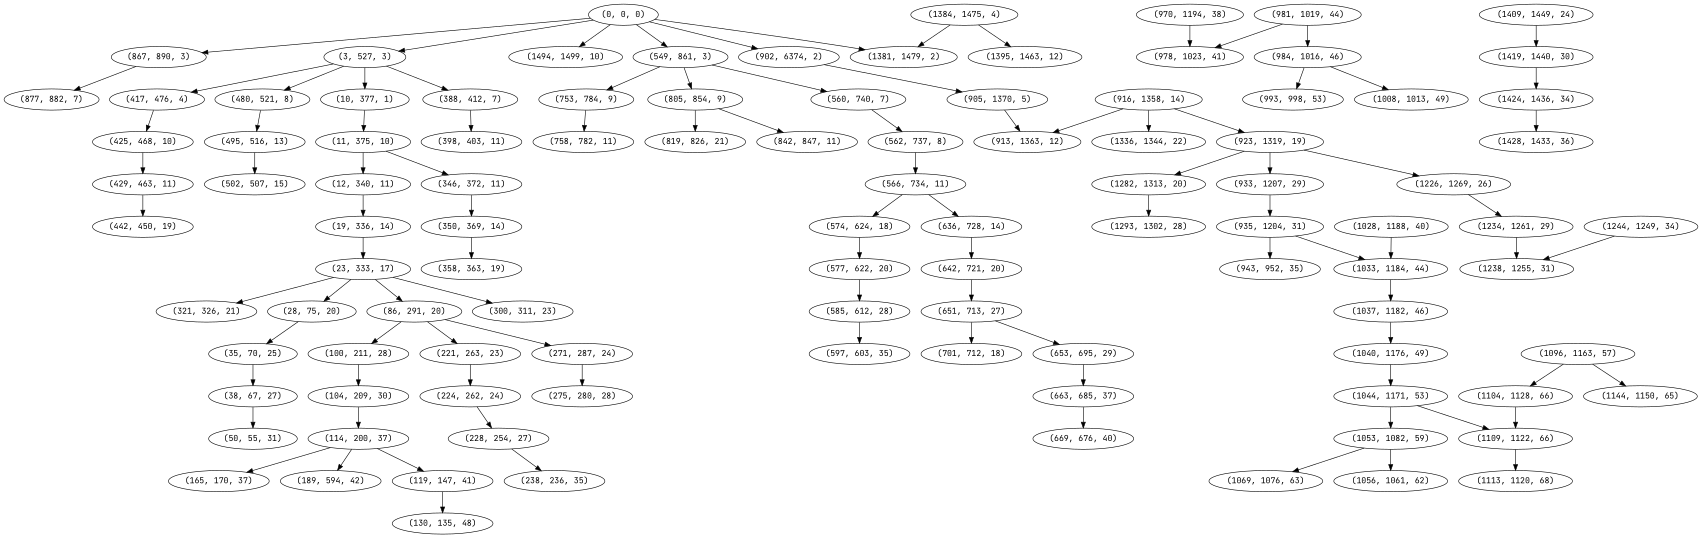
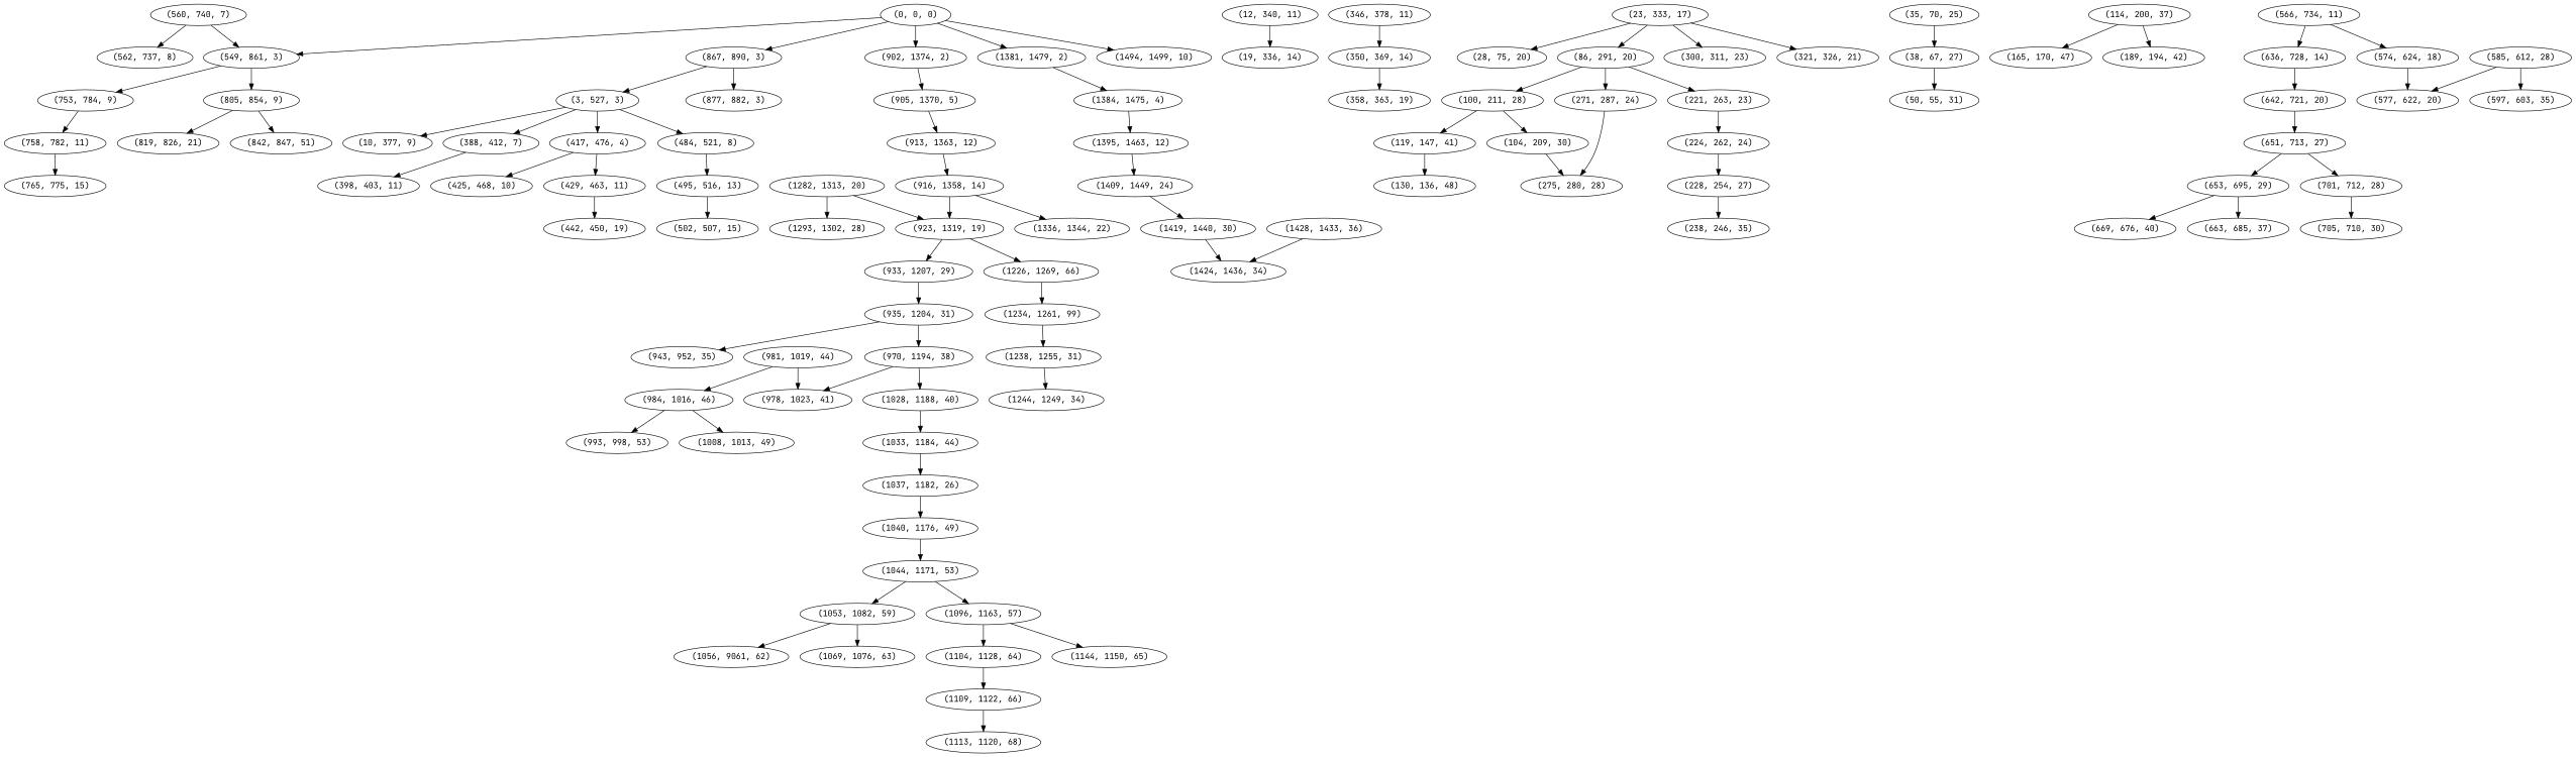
  digraph {
    fontname="JetBrains Mono"
    node [fontname="JetBrains Mono"]
    edge [fontname="JetBrains Mono"]
    "(0, 0, 0)"
    "(3, 527, 3)"
    "(549, 861, 3)"
    "(867, 890, 3)"
-   "(902, 1374, 2)" [label="(902, 6374, 2)"]
+   "(902, 1374, 2)"
    "(1381, 1479, 2)"
    "(1494, 1499, 10)"
-   "(10, 377, 9)" [label="(10, 377, 1)"]
+   "(10, 377, 9)"
    "(388, 412, 7)"
    "(417, 476, 4)"
-   "(484, 521, 8)" [label="(480, 521, 8)"]
+   "(484, 521, 8)"
    "(560, 740, 7)"
    "(753, 784, 9)"
    "(805, 854, 9)"
-   "(877, 882, 7)"
+   "(877, 882, 7)" [label="(877, 882, 3)"]
    "(905, 1370, 5)"
    "(1384, 1475, 4)"
-   "(11, 375, 10)"
    "(398, 403, 11)"
    "(425, 468, 10)"
    "(495, 516, 13)"
    "(12, 340, 11)"
-   "(346, 372, 11)"
+   "(346, 372, 11)" [label="(346, 378, 11)"]
    "(19, 336, 14)"
    "(350, 369, 14)"
    "(23, 333, 17)"
    "(28, 75, 20)"
    "(86, 291, 20)"
    "(300, 311, 23)"
    "(321, 326, 21)"
    "(35, 70, 25)"
    "(100, 211, 28)"
    "(221, 263, 23)"
    "(271, 287, 24)"
    "(38, 67, 27)"
    "(50, 55, 31)"
    "(104, 209, 30)"
    "(224, 262, 24)"
    "(275, 280, 28)"
    "(114, 200, 37)"
    "(119, 147, 41)"
-   "(165, 170, 47)" [label="(165, 170, 37)"]
-   "(189, 194, 42)" [label="(189, 594, 42)"]
-   "(130, 135, 48)"
+   "(165, 170, 47)"
+   "(189, 194, 42)"
+   "(130, 135, 48)" [label="(130, 136, 48)"]
    "(228, 254, 27)"
-   "(238, 246, 35)" [label="(238, 236, 35)"]
+   "(238, 246, 35)"
    "(358, 363, 19)"
    "(429, 463, 11)"
    "(442, 450, 19)"
    "(502, 507, 15)"
    "(562, 737, 8)"
    "(758, 782, 11)"
    "(819, 826, 21)"
-   "(842, 847, 11)"
+   "(842, 847, 11)" [label="(842, 847, 51)"]
    "(566, 734, 11)"
    "(574, 624, 18)"
    "(636, 728, 14)"
    "(577, 622, 20)"
    "(642, 721, 20)"
    "(585, 612, 28)"
    "(597, 603, 35)"
    "(651, 713, 27)"
    "(653, 695, 29)"
-   "(701, 712, 28)" [label="(701, 712, 18)"]
+   "(701, 712, 28)"
    "(663, 685, 37)"
+   "(705, 710, 30)"
    "(669, 676, 40)"
+   "(765, 775, 15)"
    "(913, 1363, 12)"
    "(916, 1358, 14)"
    "(923, 1319, 19)"
    "(1336, 1344, 22)"
    "(933, 1207, 29)"
-   "(1226, 1269, 26)"
+   "(1226, 1269, 26)" [label="(1226, 1269, 66)"]
    "(1282, 1313, 20)"
    "(935, 1204, 31)"
-   "(1234, 1261, 29)"
+   "(1234, 1261, 29)" [label="(1234, 1261, 99)"]
    "(1293, 1302, 28)"
    "(943, 952, 35)"
    "(970, 1194, 38)"
    "(978, 1023, 41)"
    "(1028, 1188, 40)"
    "(1033, 1184, 44)"
    "(981, 1019, 44)"
    "(984, 1016, 46)"
    "(993, 998, 53)"
    "(1008, 1013, 49)"
-   "(1037, 1182, 46)"
+   "(1037, 1182, 46)" [label="(1037, 1182, 26)"]
    "(1040, 1176, 49)"
    "(1044, 1171, 53)"
    "(1053, 1082, 59)"
    "(1096, 1163, 57)"
-   "(1056, 1061, 62)"
+   "(1056, 1061, 62)" [label="(1056, 9061, 62)"]
    "(1069, 1076, 63)"
-   "(1104, 1128, 64)" [label="(1104, 1128, 66)"]
+   "(1104, 1128, 64)"
    "(1144, 1150, 65)"
    "(1109, 1122, 66)"
    "(1113, 1120, 68)"
    "(1238, 1255, 31)"
    "(1244, 1249, 34)"
    "(1395, 1463, 12)"
    "(1409, 1449, 24)"
    "(1419, 1440, 30)"
    "(1424, 1436, 34)"
    "(1428, 1433, 36)"
-   "(0, 0, 0)" -> "(3, 527, 3)"
+   "(867, 890, 3)" -> "(3, 527, 3)"
    "(0, 0, 0)" -> "(549, 861, 3)"
    "(0, 0, 0)" -> "(867, 890, 3)"
    "(0, 0, 0)" -> "(902, 1374, 2)"
    "(0, 0, 0)" -> "(1381, 1479, 2)"
    "(0, 0, 0)" -> "(1494, 1499, 10)"
    "(3, 527, 3)" -> "(10, 377, 9)"
    "(3, 527, 3)" -> "(388, 412, 7)"
    "(3, 527, 3)" -> "(417, 476, 4)"
    "(3, 527, 3)" -> "(484, 521, 8)"
-   "(549, 861, 3)" -> "(560, 740, 7)"
+   "(560, 740, 7)" -> "(549, 861, 3)"
    "(549, 861, 3)" -> "(753, 784, 9)"
    "(549, 861, 3)" -> "(805, 854, 9)"
    "(867, 890, 3)" -> "(877, 882, 7)"
    "(902, 1374, 2)" -> "(905, 1370, 5)"
-   "(1384, 1475, 4)" -> "(1381, 1479, 2)"
-   "(10, 377, 9)" -> "(11, 375, 10)"
+   "(1381, 1479, 2)" -> "(1384, 1475, 4)"
    "(388, 412, 7)" -> "(398, 403, 11)"
    "(417, 476, 4)" -> "(425, 468, 10)"
    "(484, 521, 8)" -> "(495, 516, 13)"
    "(560, 740, 7)" -> "(562, 737, 8)"
    "(753, 784, 9)" -> "(758, 782, 11)"
    "(805, 854, 9)" -> "(819, 826, 21)"
    "(805, 854, 9)" -> "(842, 847, 11)"
    "(905, 1370, 5)" -> "(913, 1363, 12)"
    "(1384, 1475, 4)" -> "(1395, 1463, 12)"
-   "(11, 375, 10)" -> "(12, 340, 11)"
-   "(11, 375, 10)" -> "(346, 372, 11)"
-   "(425, 468, 10)" -> "(429, 463, 11)"
+   "(417, 476, 4)" -> "(429, 463, 11)"
    "(495, 516, 13)" -> "(502, 507, 15)"
    "(12, 340, 11)" -> "(19, 336, 14)"
    "(346, 372, 11)" -> "(350, 369, 14)"
-   "(19, 336, 14)" -> "(23, 333, 17)"
    "(350, 369, 14)" -> "(358, 363, 19)"
    "(23, 333, 17)" -> "(28, 75, 20)"
    "(23, 333, 17)" -> "(86, 291, 20)"
    "(23, 333, 17)" -> "(300, 311, 23)"
    "(23, 333, 17)" -> "(321, 326, 21)"
-   "(28, 75, 20)" -> "(35, 70, 25)"
    "(86, 291, 20)" -> "(100, 211, 28)"
    "(86, 291, 20)" -> "(221, 263, 23)"
    "(86, 291, 20)" -> "(271, 287, 24)"
    "(35, 70, 25)" -> "(38, 67, 27)"
    "(100, 211, 28)" -> "(104, 209, 30)"
    "(221, 263, 23)" -> "(224, 262, 24)"
    "(271, 287, 24)" -> "(275, 280, 28)"
    "(38, 67, 27)" -> "(50, 55, 31)"
-   "(104, 209, 30)" -> "(114, 200, 37)"
+   "(104, 209, 30)" -> "(275, 280, 28)"
    "(224, 262, 24)" -> "(228, 254, 27)"
-   "(114, 200, 37)" -> "(119, 147, 41)"
+   "(100, 211, 28)" -> "(119, 147, 41)"
    "(114, 200, 37)" -> "(165, 170, 47)"
    "(114, 200, 37)" -> "(189, 194, 42)"
    "(119, 147, 41)" -> "(130, 135, 48)"
    "(228, 254, 27)" -> "(238, 246, 35)"
    "(429, 463, 11)" -> "(442, 450, 19)"
-   "(562, 737, 8)" -> "(566, 734, 11)"
+   "(758, 782, 11)" -> "(765, 775, 15)"
    "(566, 734, 11)" -> "(574, 624, 18)"
    "(566, 734, 11)" -> "(636, 728, 14)"
    "(574, 624, 18)" -> "(577, 622, 20)"
    "(636, 728, 14)" -> "(642, 721, 20)"
-   "(577, 622, 20)" -> "(585, 612, 28)"
+   "(585, 612, 28)" -> "(577, 622, 20)"
    "(642, 721, 20)" -> "(651, 713, 27)"
    "(585, 612, 28)" -> "(597, 603, 35)"
    "(651, 713, 27)" -> "(653, 695, 29)"
    "(651, 713, 27)" -> "(701, 712, 28)"
    "(653, 695, 29)" -> "(663, 685, 37)"
-   "(663, 685, 37)" -> "(669, 676, 40)"
-   "(916, 1358, 14)" -> "(913, 1363, 12)"
+   "(701, 712, 28)" -> "(705, 710, 30)"
+   "(653, 695, 29)" -> "(669, 676, 40)"
+   "(913, 1363, 12)" -> "(916, 1358, 14)"
    "(916, 1358, 14)" -> "(923, 1319, 19)"
    "(916, 1358, 14)" -> "(1336, 1344, 22)"
    "(923, 1319, 19)" -> "(933, 1207, 29)"
    "(923, 1319, 19)" -> "(1226, 1269, 26)"
-   "(923, 1319, 19)" -> "(1282, 1313, 20)"
+   "(1282, 1313, 20)" -> "(923, 1319, 19)"
    "(933, 1207, 29)" -> "(935, 1204, 31)"
    "(1226, 1269, 26)" -> "(1234, 1261, 29)"
    "(1282, 1313, 20)" -> "(1293, 1302, 28)"
    "(935, 1204, 31)" -> "(943, 952, 35)"
-   "(935, 1204, 31)" -> "(1033, 1184, 44)"
+   "(935, 1204, 31)" -> "(970, 1194, 38)"
    "(1234, 1261, 29)" -> "(1238, 1255, 31)"
    "(970, 1194, 38)" -> "(978, 1023, 41)"
+   "(970, 1194, 38)" -> "(1028, 1188, 40)"
    "(1028, 1188, 40)" -> "(1033, 1184, 44)"
    "(1033, 1184, 44)" -> "(1037, 1182, 46)"
    "(981, 1019, 44)" -> "(978, 1023, 41)"
    "(981, 1019, 44)" -> "(984, 1016, 46)"
    "(984, 1016, 46)" -> "(993, 998, 53)"
    "(984, 1016, 46)" -> "(1008, 1013, 49)"
    "(1037, 1182, 46)" -> "(1040, 1176, 49)"
    "(1040, 1176, 49)" -> "(1044, 1171, 53)"
    "(1044, 1171, 53)" -> "(1053, 1082, 59)"
-   "(1044, 1171, 53)" -> "(1109, 1122, 66)"
+   "(1044, 1171, 53)" -> "(1096, 1163, 57)"
    "(1053, 1082, 59)" -> "(1056, 1061, 62)"
    "(1053, 1082, 59)" -> "(1069, 1076, 63)"
    "(1096, 1163, 57)" -> "(1104, 1128, 64)"
    "(1096, 1163, 57)" -> "(1144, 1150, 65)"
    "(1104, 1128, 64)" -> "(1109, 1122, 66)"
    "(1109, 1122, 66)" -> "(1113, 1120, 68)"
-   "(1244, 1249, 34)" -> "(1238, 1255, 31)"
+   "(1238, 1255, 31)" -> "(1244, 1249, 34)"
+   "(1395, 1463, 12)" -> "(1409, 1449, 24)"
    "(1409, 1449, 24)" -> "(1419, 1440, 30)"
    "(1419, 1440, 30)" -> "(1424, 1436, 34)"
-   "(1424, 1436, 34)" -> "(1428, 1433, 36)"
+   "(1428, 1433, 36)" -> "(1424, 1436, 34)"
  }
